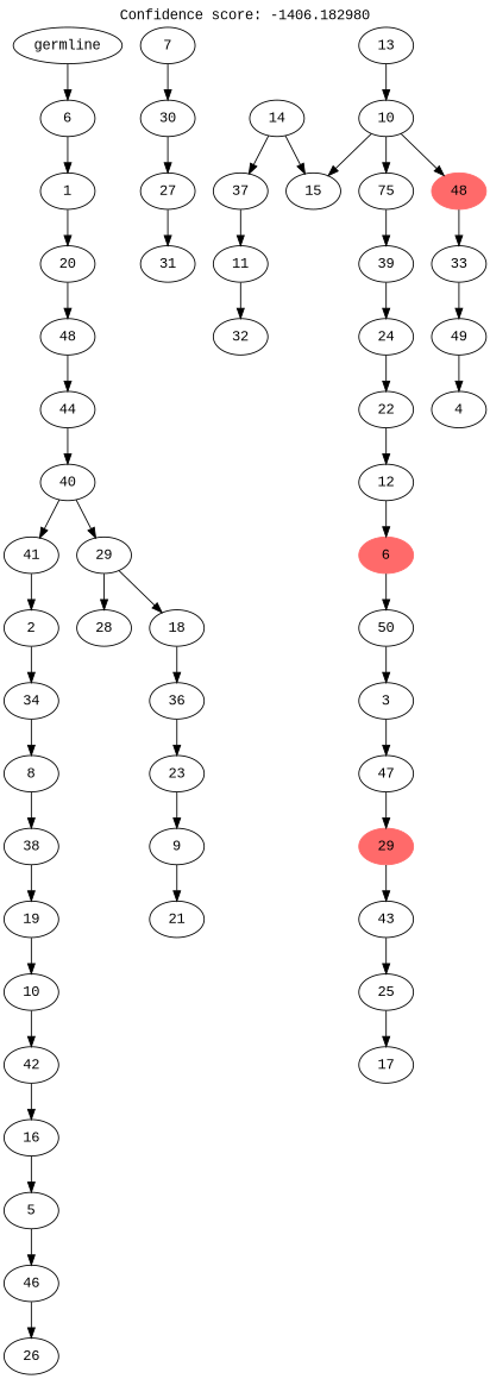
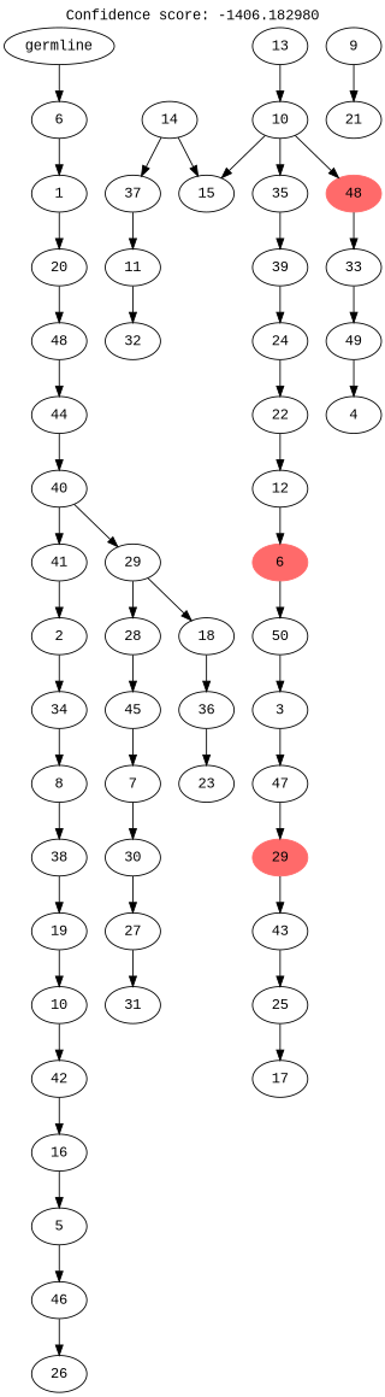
  digraph {
    fontname="Liberation Mono"
    label="Confidence score: -1406.182980"
    labelloc=t
    node [fontname="Liberation Mono"]
    edge [fontname="Liberation Mono"]
    n1 [label=46]
    n2 [label=26]
    n3 [label=5]
    n4 [label=16]
    n5 [label=42]
    n6 [label=10]
    n7 [label=19]
    n8 [label=38]
    n9 [label=8]
    n10 [label=34]
    n11 [label=2]
    n12 [label=41]
    n13 [label=27]
    n14 [label=31]
    n15 [label=30]
    n16 [label=7]
+   n17 [label=45]
    n18 [label=28]
    n19 [label=25]
    n20 [label=17]
    n21 [label=43]
    n22 [color=indianred1 label=29 style=filled]
    n23 [label=47]
    n24 [label=3]
    n25 [label=50]
    n26 [color=indianred1 label=6 style=filled]
    n27 [label=12]
    n28 [label=22]
    n29 [label=24]
    n30 [label=39]
-   n31 [label=75]
+   n31 [label=35]
    n32 [label=11]
    n33 [label=32]
    n34 [label=37]
    n35 [label=14]
    n36 [label=15]
    n37 [label=49]
    n38 [label=4]
    n39 [label=33]
    n40 [color=indianred1 label=48 style=filled]
    n41 [label=10]
    n42 [label=13]
    n43 [label=21]
    n44 [label=9]
    n45 [label=23]
    n46 [label=36]
    n47 [label=18]
    n48 [label=29]
    n49 [label=40]
    n50 [label=44]
    n51 [label=48]
    n52 [label=20]
    n53 [label=1]
    n54 [label=6]
    n55 [label=germline]
    n1 -> n2
    n3 -> n1
    n4 -> n3
    n5 -> n4
    n6 -> n5
    n7 -> n6
    n8 -> n7
    n9 -> n8
    n10 -> n9
    n11 -> n10
    n12 -> n11
    n13 -> n14
    n15 -> n13
    n16 -> n15
+   n17 -> n16
+   n18 -> n17
    n19 -> n20
    n21 -> n19
    n22 -> n21
    n23 -> n22
    n24 -> n23
    n25 -> n24
    n26 -> n25
    n27 -> n26
    n28 -> n27
    n29 -> n28
    n30 -> n29
    n31 -> n30
    n32 -> n33
    n34 -> n32
    n35 -> n34
    n35 -> n36
    n37 -> n38
    n39 -> n37
    n40 -> n39
    n41 -> n31
    n41 -> n36
    n41 -> n40
    n42 -> n41
    n44 -> n43
-   n45 -> n44
    n46 -> n45
    n47 -> n46
    n48 -> n18
    n48 -> n47
    n49 -> n12
    n49 -> n48
    n50 -> n49
    n51 -> n50
    n52 -> n51
    n53 -> n52
    n54 -> n53
    n55 -> n54
  }
